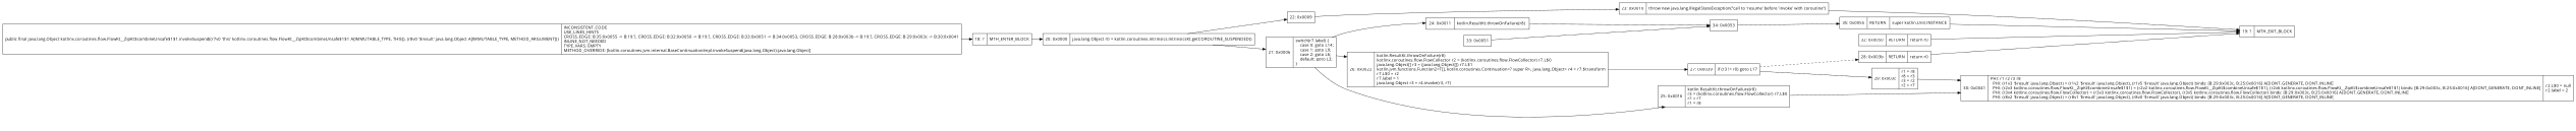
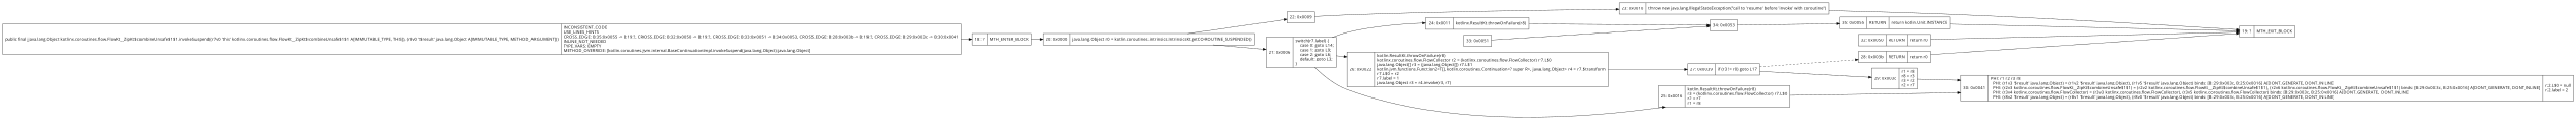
  digraph {
    fontname="Open Sans"
    rankdir=LR
    node [fontname="Open Sans" shape=record]
    edge [fontname="Open Sans"]
    n1 [label="{18\:\ ?|MTH_ENTER_BLOCK\l}"]
    n2 [label="{20\:\ 0x0000|java.lang.Object r0 = kotlin.coroutines.intrinsics.IntrinsicsKt.getCOROUTINE_SUSPENDED()\l}"]
    n3 [label="{21\:\ 0x0006|switch(r7.label) \{\l    case 0: goto L14;\l    case 1: goto L9;\l    case 2: goto L6;\l    default: goto L3;\l\}\l}"]
    n4 [label="{22\:\ 0x0009}"]
-   n5 [label="{24\:\ 0x0011|kotlin.ResultKt.throwOnFailure(r8)\l}"]
+   n5 [label="{24\:\ 0x0011|kotlinx.ResultKt.throwOnFailure(r8)\l}"]
    n6 [label="{25\:\ 0x0016|kotlin.ResultKt.throwOnFailure(r8)\lr3 = (kotlinx.coroutines.flow.FlowCollector) r7.L$0\lr2 = r7\lr1 = r8\l}"]
    n7 [label="{26\:\ 0x0022|kotlin.ResultKt.throwOnFailure(r8)\lkotlinx.coroutines.flow.FlowCollector r2 = (kotlinx.coroutines.flow.FlowCollector) r7.L$0\ljava.lang.Object[] r3 = (java.lang.Object[]) r7.L$1\lkotlin.jvm.functions.Function2\<T[], kotlin.coroutines.Continuation\<? super R\>, java.lang.Object\> r4 = r7.$transform\lr7.L$0 = r2\lr7.label = 1\ljava.lang.Object r3 = r4.invoke(r3, r7)\l}"]
    n8 [label="{23\:\ 0x0010|throw new java.lang.IllegalStateException(\"call to 'resume' before 'invoke' with coroutine\")\l}"]
    n9 [label="{34\:\ 0x0053}"]
    n10 [label="{30\:\ 0x0041|PHI: r1 r2 r3 r8 \l  PHI: (r1v3 '$result' java.lang.Object) = (r1v2 '$result' java.lang.Object), (r1v5 '$result' java.lang.Object) binds: [B:29:0x003c, B:25:0x0016] A[DONT_GENERATE, DONT_INLINE]\l  PHI: (r2v3 kotlinx.coroutines.flow.FlowKt__ZipKt$combineUnsafe$1$1) = (r2v2 kotlinx.coroutines.flow.FlowKt__ZipKt$combineUnsafe$1$1), (r2v6 kotlinx.coroutines.flow.FlowKt__ZipKt$combineUnsafe$1$1) binds: [B:29:0x003c, B:25:0x0016] A[DONT_GENERATE, DONT_INLINE]\l  PHI: (r3v4 kotlinx.coroutines.flow.FlowCollector) = (r3v3 kotlinx.coroutines.flow.FlowCollector), (r3v5 kotlinx.coroutines.flow.FlowCollector) binds: [B:29:0x003c, B:25:0x0016] A[DONT_GENERATE, DONT_INLINE]\l  PHI: (r8v2 '$result' java.lang.Object) = (r8v1 '$result' java.lang.Object), (r8v0 '$result' java.lang.Object) binds: [B:29:0x003c, B:25:0x0016] A[DONT_GENERATE, DONT_INLINE]\l|r2.L$0 = null\lr2.label = 2\l}"]
    n11 [label="{27\:\ 0x0039|if (r3 != r0) goto L17\l}"]
    n12 [label="{19\:\ ?|MTH_EXIT_BLOCK\l}"]
-   n13 [label="{35\:\ 0x0055|RETURN\l|super kotlin.Unit.INSTANCE\l}"]
+   n13 [label="{35\:\ 0x0055|RETURN\l|return kotlin.Unit.INSTANCE\l}"]
    n14 [label="{32\:\ 0x0050|RETURN\l|return r0\l}"]
    n15 [label="{33\:\ 0x0051}"]
    n16 [label="{28\:\ 0x003b|RETURN\l|return r0\l}"]
    n17 [label="{29\:\ 0x003c|r1 = r8\lr8 = r3\lr3 = r2\lr2 = r7\l}"]
    n18 [label="{public final java.lang.Object kotlinx.coroutines.flow.FlowKt__ZipKt$combineUnsafe$1$1.invokeSuspend((r7v0 'this' kotlinx.coroutines.flow.FlowKt__ZipKt$combineUnsafe$1$1 A[IMMUTABLE_TYPE, THIS]), (r8v0 '$result' java.lang.Object A[IMMUTABLE_TYPE, METHOD_ARGUMENT]))  | INCONSISTENT_CODE\lUSE_LINES_HINTS\lCROSS_EDGE: B:35:0x0055 \-\> B:19:?, CROSS_EDGE: B:32:0x0050 \-\> B:19:?, CROSS_EDGE: B:33:0x0051 \-\> B:34:0x0053, CROSS_EDGE: B:28:0x003b \-\> B:19:?, CROSS_EDGE: B:29:0x003c \-\> B:30:0x0041\lINLINE_NOT_NEEDED\lTYPE_VARS: EMPTY\lMETHOD_OVERRIDE: [kotlin.coroutines.jvm.internal.BaseContinuationImpl.invokeSuspend(java.lang.Object):java.lang.Object]\l}"]
    n1 -> n2
    n2 -> n3
    n2 -> n4
    n3 -> n5
    n3 -> n6
    n3 -> n7
    n4 -> n8
    n5 -> n9
    n6 -> n10
    n7 -> n11
    n8 -> n12
    n9 -> n13
    n11 -> n16 [style=dashed]
    n11 -> n17
    n13 -> n12
    n14 -> n12
    n15 -> n9
    n16 -> n12
    n17 -> n10
    n18 -> n1
  }
